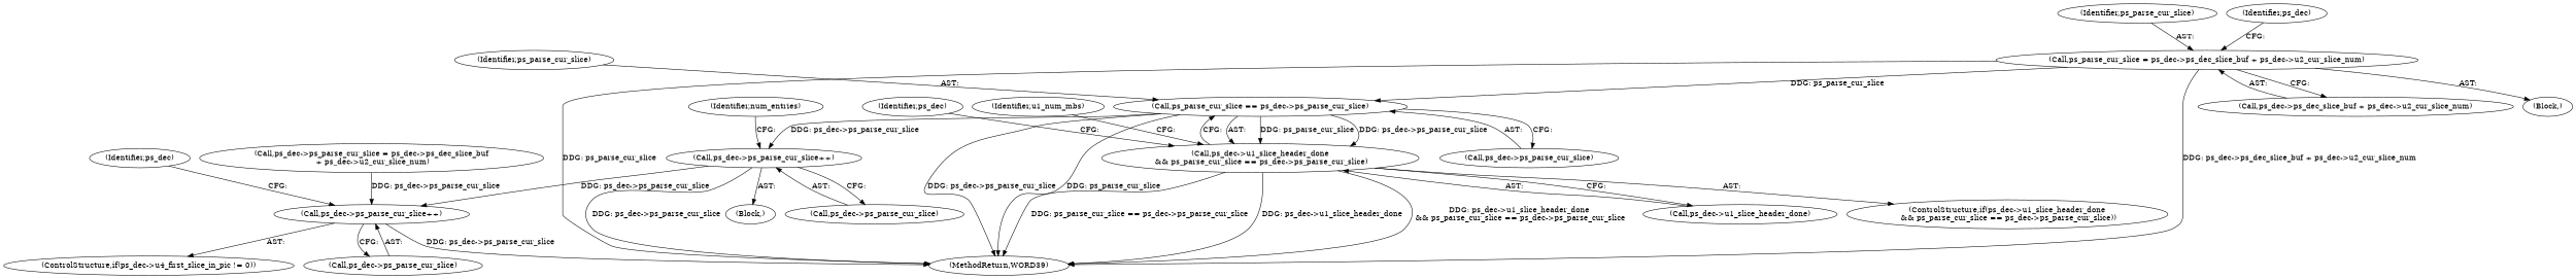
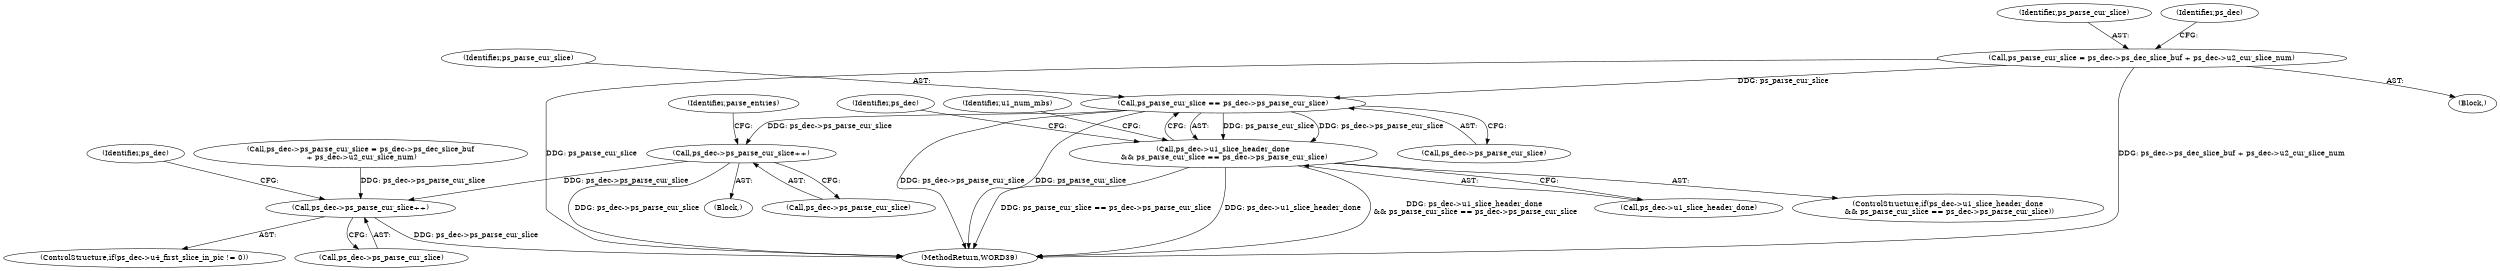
  digraph {
    n1 [label="(Call,ps_parse_cur_slice = ps_dec->ps_dec_slice_buf + ps_dec->u2_cur_slice_num)"]
    n2 [label="(Call,ps_parse_cur_slice == ps_dec->ps_parse_cur_slice)"]
    n3 [label="(MethodReturn,WORD39)"]
-   n4 [label="(Call,ps_dec->ps_dec_slice_buf + ps_dec->u2_cur_slice_num)"]
    n5 [label="(Block,)"]
    n6 [label="(Call,ps_dec->u1_slice_header_done\n && ps_parse_cur_slice == ps_dec->ps_parse_cur_slice)"]
    n7 [label="(Call,ps_dec->ps_parse_cur_slice++)"]
    n8 [label="(Call,ps_dec->ps_parse_cur_slice)"]
    n9 [label="(ControlStructure,if(ps_dec->u1_slice_header_done\n && ps_parse_cur_slice == ps_dec->ps_parse_cur_slice))"]
    n10 [label="(Call,ps_dec->u1_slice_header_done)"]
    n11 [label="(Call,ps_dec->ps_parse_cur_slice++)"]
    n12 [label="(Block,)"]
    n13 [label="(Call,ps_dec->ps_parse_cur_slice)"]
    n14 [label="(Call,ps_dec->ps_parse_cur_slice)"]
    n15 [label="(ControlStructure,if(ps_dec->u4_first_slice_in_pic != 0))"]
    n16 [label="(Identifier,ps_parse_cur_slice)"]
    n17 [label="(Identifier,u1_num_mbs)"]
    n18 [label="(Identifier,ps_dec)"]
    n19 [label="(Identifier,ps_parse_cur_slice)"]
-   n20 [label="(Identifier,num_entries)"]
+   n20 [label="(Identifier,parse_entries)"]
    n21 [label="(Identifier,ps_dec)"]
    n22 [label="(Call,ps_dec->ps_parse_cur_slice = ps_dec->ps_dec_slice_buf\n + ps_dec->u2_cur_slice_num)"]
    n23 [label="(Identifier,ps_dec)"]
    n1 -> n2 [label="DDG: ps_parse_cur_slice"]
    n1 -> n3 [label="DDG: ps_parse_cur_slice"]
    n1 -> n3 [label="DDG: ps_dec->ps_dec_slice_buf + ps_dec->u2_cur_slice_num"]
-   n1 -> n4 [label="CFG: "]
    n1 -> n5 [label="AST: "]
    n2 -> n3 [label="DDG: ps_dec->ps_parse_cur_slice"]
    n2 -> n3 [label="DDG: ps_parse_cur_slice"]
    n2 -> n6 [label="AST: "]
    n2 -> n6 [label="DDG: ps_parse_cur_slice"]
    n2 -> n6 [label="DDG: ps_dec->ps_parse_cur_slice"]
    n2 -> n7 [label="DDG: ps_dec->ps_parse_cur_slice"]
    n2 -> n8 [label="CFG: "]
-   n4 -> n1 [label="AST: "]
    n6 -> n2 [label="CFG: "]
    n6 -> n3 [label="DDG: ps_parse_cur_slice == ps_dec->ps_parse_cur_slice"]
    n6 -> n3 [label="DDG: ps_dec->u1_slice_header_done"]
    n6 -> n3 [label="DDG: ps_dec->u1_slice_header_done\n && ps_parse_cur_slice == ps_dec->ps_parse_cur_slice"]
    n6 -> n9 [label="AST: "]
    n6 -> n10 [label="CFG: "]
    n7 -> n3 [label="DDG: ps_dec->ps_parse_cur_slice"]
    n7 -> n11 [label="DDG: ps_dec->ps_parse_cur_slice"]
    n7 -> n12 [label="AST: "]
    n7 -> n13 [label="CFG: "]
    n8 -> n2 [label="AST: "]
    n10 -> n6 [label="AST: "]
    n11 -> n3 [label="DDG: ps_dec->ps_parse_cur_slice"]
    n11 -> n14 [label="CFG: "]
    n11 -> n15 [label="AST: "]
    n13 -> n7 [label="AST: "]
    n14 -> n11 [label="AST: "]
    n16 -> n2 [label="AST: "]
    n17 -> n6 [label="CFG: "]
    n18 -> n6 [label="CFG: "]
    n19 -> n1 [label="AST: "]
    n20 -> n7 [label="CFG: "]
    n21 -> n11 [label="CFG: "]
    n22 -> n11 [label="DDG: ps_dec->ps_parse_cur_slice"]
    n23 -> n1 [label="CFG: "]
  }
